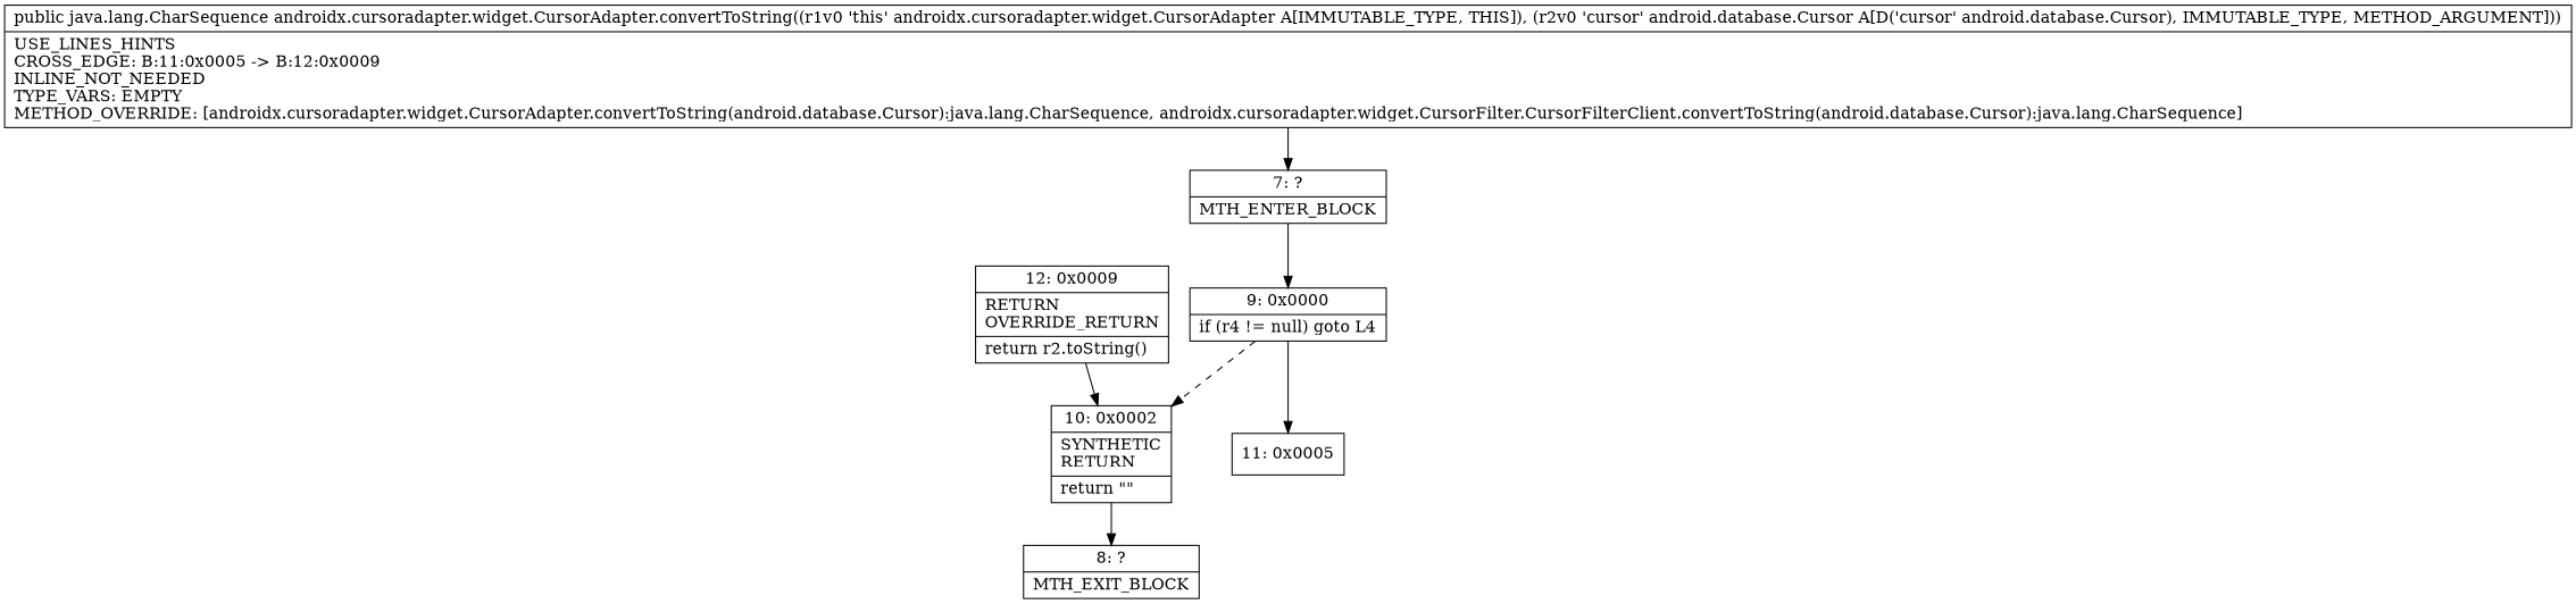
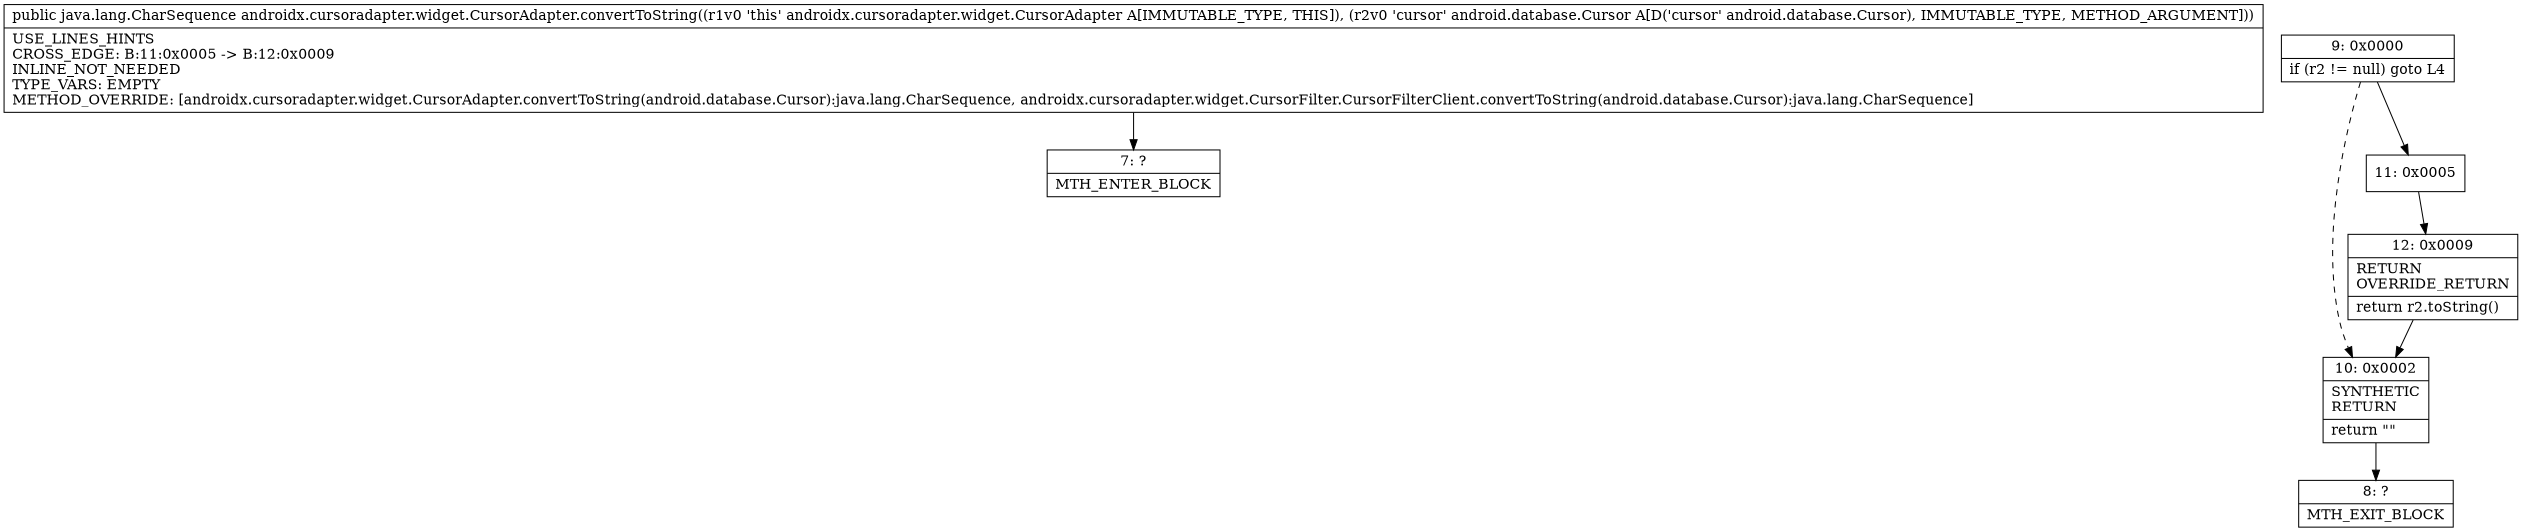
  digraph {
    node [shape=record]
    n1 [label="{7\:\ ?|MTH_ENTER_BLOCK\l}"]
-   n2 [label="{9\:\ 0x0000|if (r4 != null) goto L4\l}"]
+   n2 [label="{9\:\ 0x0000|if (r2 != null) goto L4\l}"]
    n3 [label="{10\:\ 0x0002|SYNTHETIC\lRETURN\l|return \"\"\l}"]
    n4 [label="{11\:\ 0x0005}"]
    n5 [label="{8\:\ ?|MTH_EXIT_BLOCK\l}"]
    n6 [label="{12\:\ 0x0009|RETURN\lOVERRIDE_RETURN\l|return r2.toString()\l}"]
    n7 [label="{public java.lang.CharSequence androidx.cursoradapter.widget.CursorAdapter.convertToString((r1v0 'this' androidx.cursoradapter.widget.CursorAdapter A[IMMUTABLE_TYPE, THIS]), (r2v0 'cursor' android.database.Cursor A[D('cursor' android.database.Cursor), IMMUTABLE_TYPE, METHOD_ARGUMENT]))  | USE_LINES_HINTS\lCROSS_EDGE: B:11:0x0005 \-\> B:12:0x0009\lINLINE_NOT_NEEDED\lTYPE_VARS: EMPTY\lMETHOD_OVERRIDE: [androidx.cursoradapter.widget.CursorAdapter.convertToString(android.database.Cursor):java.lang.CharSequence, androidx.cursoradapter.widget.CursorFilter.CursorFilterClient.convertToString(android.database.Cursor):java.lang.CharSequence]\l}"]
-   n1 -> n2
    n2 -> n3 [style=dashed]
    n2 -> n4
    n3 -> n5
+   n4 -> n6
    n6 -> n3
    n7 -> n1
  }
